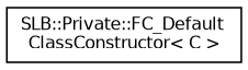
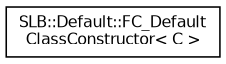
  digraph {
    rankdir=LR
-   n1 [color=black fillcolor=white fontname=Helvetica fontsize=10 height=0.2 label="SLB::Private::FC_Default\lClassConstructor\< C \>" shape=record style=filled width=0.4]
+   n1 [color=black fillcolor=white fontname=Helvetica fontsize=10 height=0.2 label="SLB::Default::FC_Default\lClassConstructor\< C \>" shape=record style=filled width=0.4]
  }
